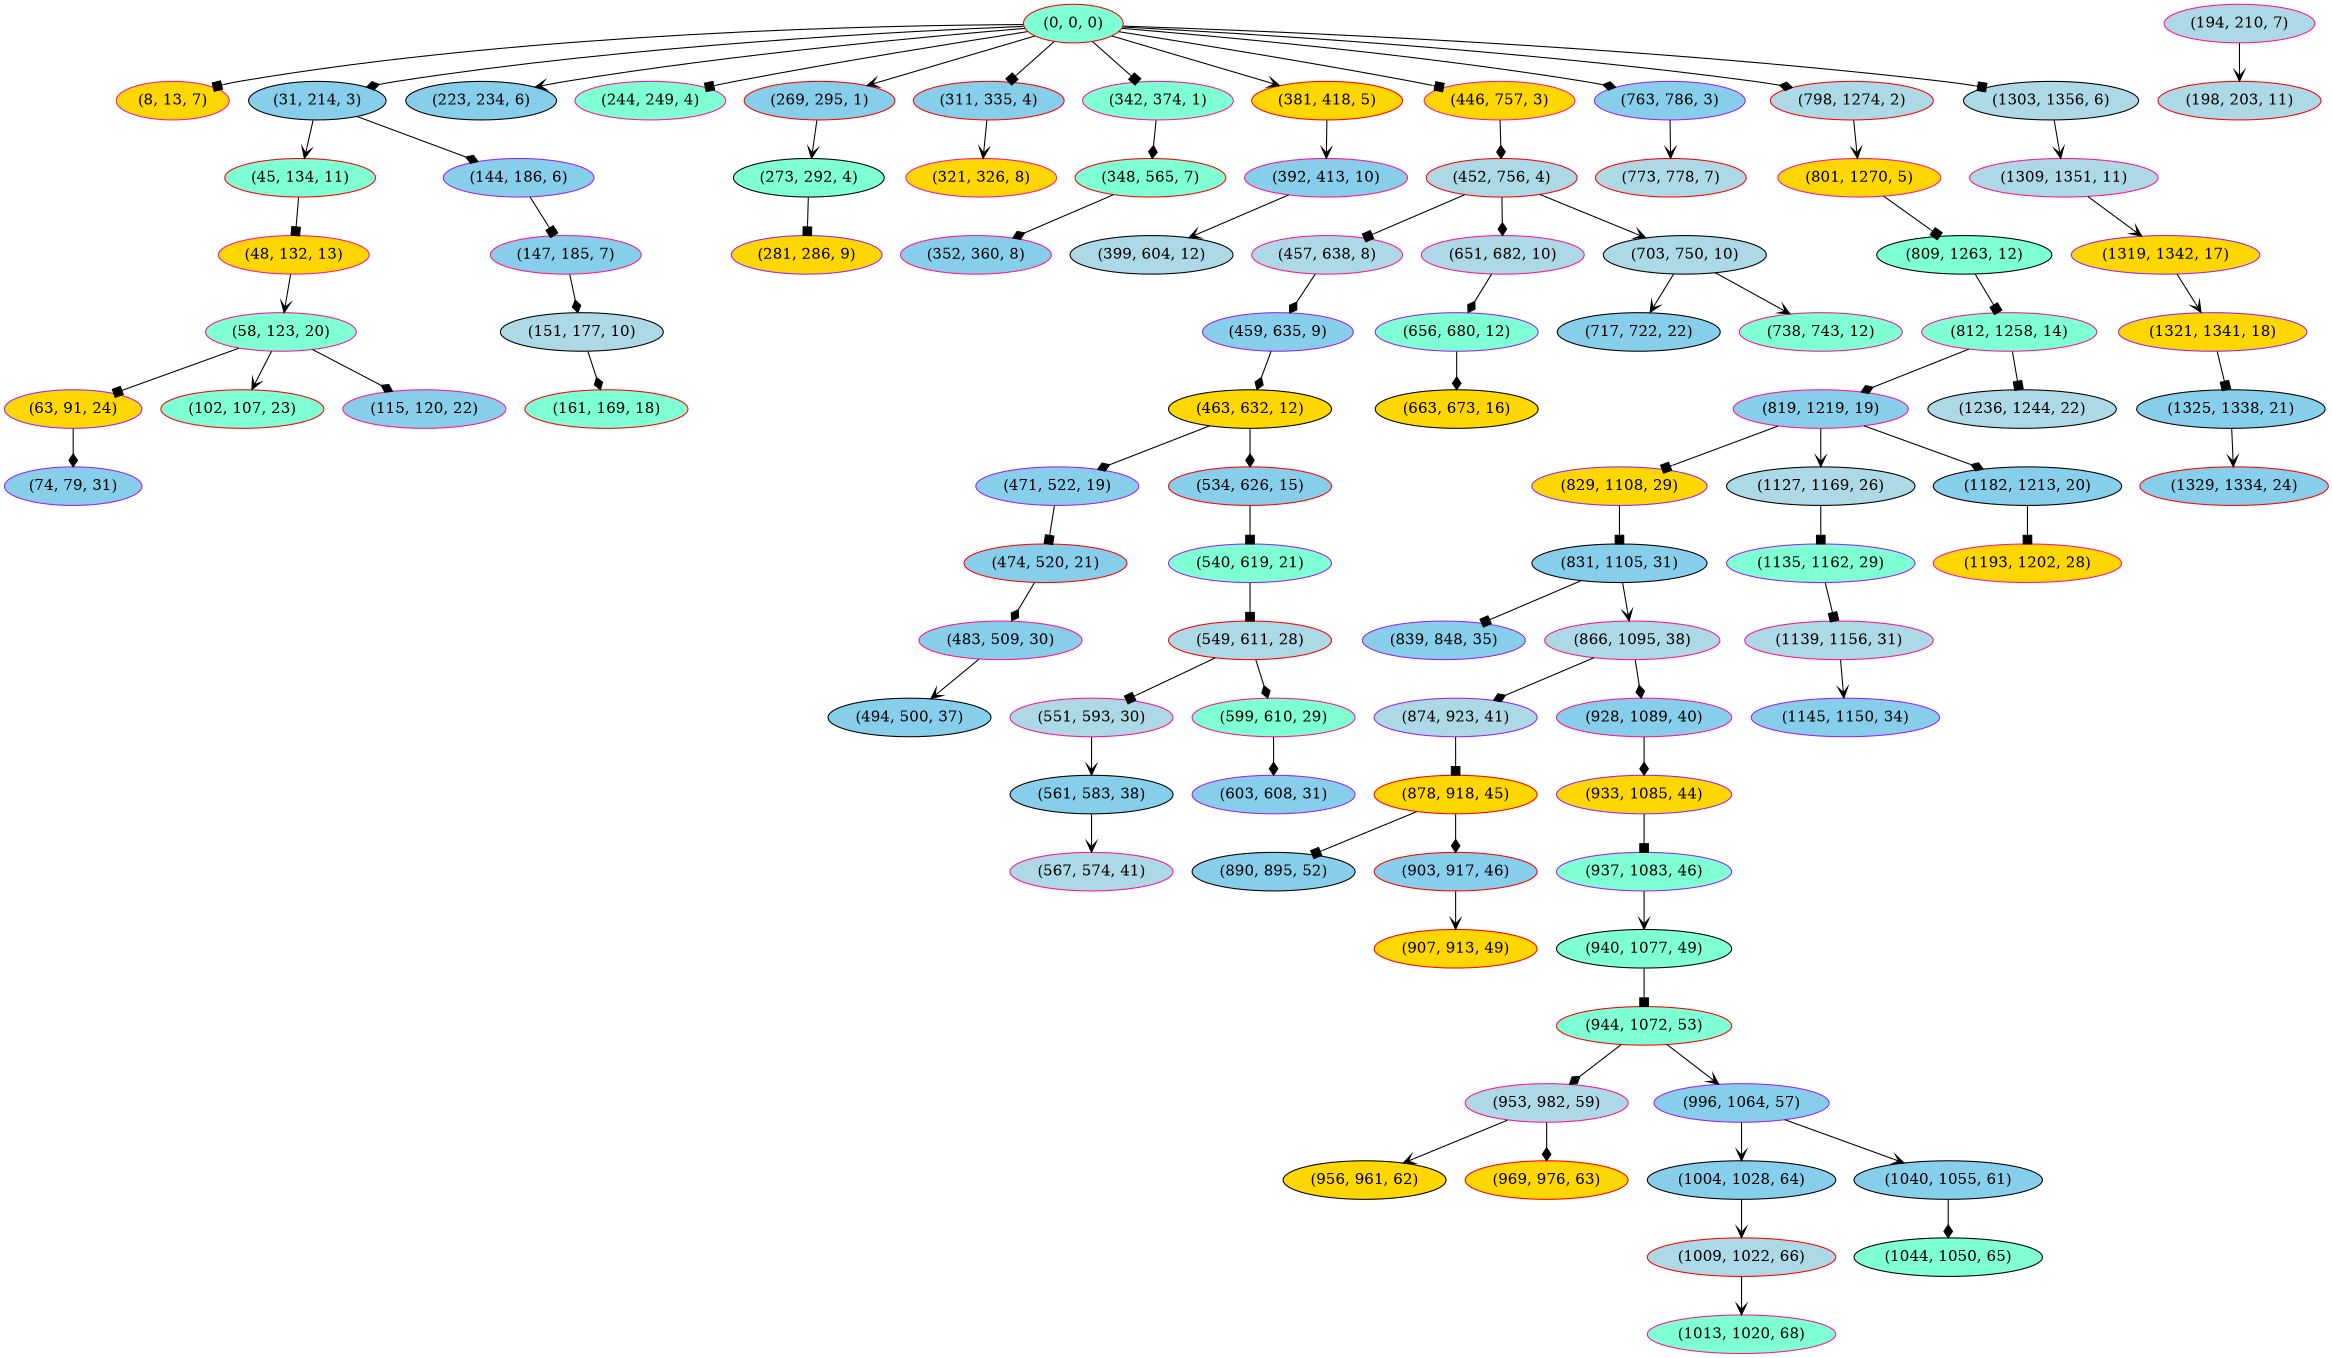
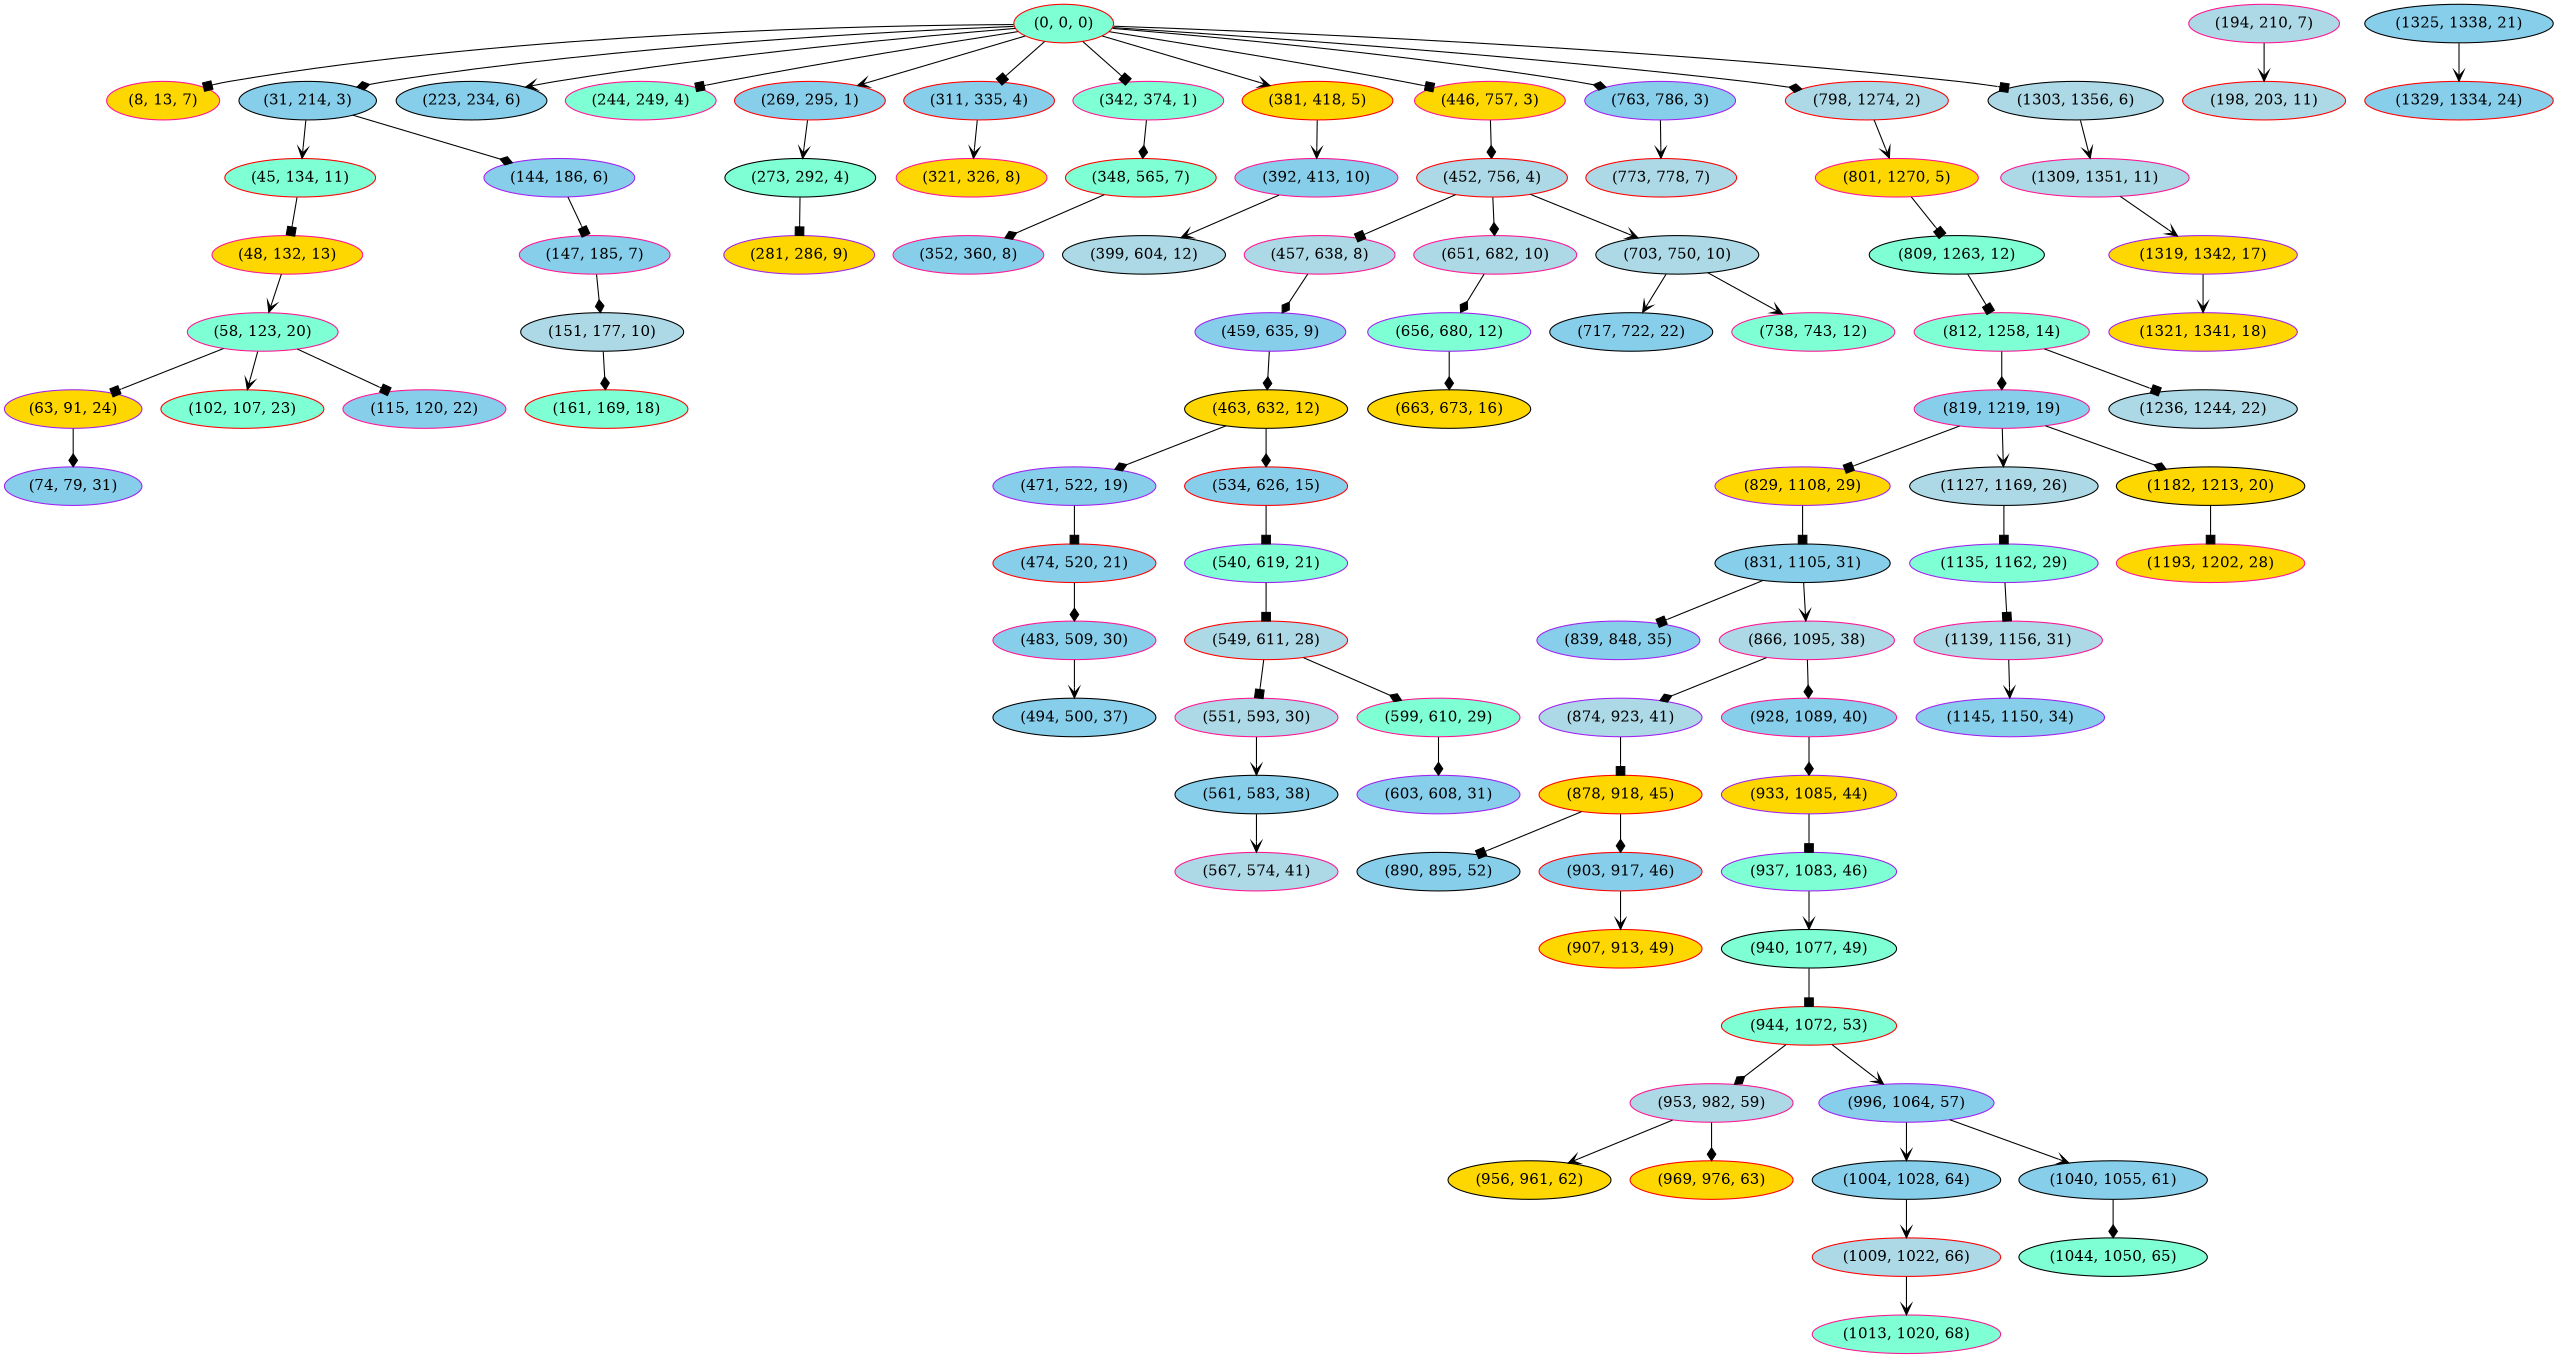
  digraph {
    node [color=deeppink fillcolor=skyblue style=filled]
    edge [arrowhead=vee]
    "(0, 0, 0)" [color=red fillcolor=aquamarine]
    "(8, 13, 7)" [fillcolor=gold]
    "(31, 214, 3)" [color=black]
    "(223, 234, 6)" [color=black]
    "(244, 249, 4)" [fillcolor=aquamarine]
    "(269, 295, 1)" [color=red]
    "(311, 335, 4)" [color=red]
    "(342, 374, 1)" [fillcolor=aquamarine]
    "(381, 418, 5)" [color=red fillcolor=gold]
    "(446, 757, 3)" [fillcolor=gold]
    "(763, 786, 3)" [color=purple]
    "(798, 1274, 2)" [color=red fillcolor=lightblue]
    "(1303, 1356, 6)" [color=black fillcolor=lightblue]
    "(45, 134, 11)" [color=red fillcolor=aquamarine]
    "(144, 186, 6)" [color=purple]
    "(273, 292, 4)" [color=black fillcolor=aquamarine]
    "(321, 326, 8)" [fillcolor=gold]
    n18 [color=red fillcolor=aquamarine label="(348, 565, 7)"]
    "(392, 413, 10)"
    "(452, 756, 4)" [color=red fillcolor=lightblue]
    "(773, 778, 7)" [color=red fillcolor=lightblue]
    "(801, 1270, 5)" [fillcolor=gold]
    "(1309, 1351, 11)" [fillcolor=lightblue]
    "(48, 132, 13)" [fillcolor=gold]
    "(147, 185, 7)"
    "(194, 210, 7)" [fillcolor=lightblue]
    "(198, 203, 11)" [color=red fillcolor=lightblue]
    "(58, 123, 20)" [fillcolor=aquamarine]
    "(63, 91, 24)" [color=purple fillcolor=gold]
    "(102, 107, 23)" [color=red fillcolor=aquamarine]
    "(115, 120, 22)"
    "(74, 79, 31)" [color=purple]
    "(151, 177, 10)" [color=black fillcolor=lightblue]
    "(161, 169, 18)" [color=red fillcolor=aquamarine]
    "(281, 286, 9)" [color=purple fillcolor=gold]
    "(352, 360, 8)"
    n37 [color=black fillcolor=lightblue label="(399, 604, 12)"]
    "(457, 638, 8)" [fillcolor=lightblue]
    "(651, 682, 10)" [fillcolor=lightblue]
    "(703, 750, 10)" [color=black fillcolor=lightblue]
    "(459, 635, 9)" [color=purple]
    "(656, 680, 12)" [color=purple fillcolor=aquamarine]
    "(717, 722, 22)" [color=black]
    "(738, 743, 12)" [fillcolor=aquamarine]
    "(463, 632, 12)" [color=black fillcolor=gold]
    "(471, 522, 19)" [color=purple]
    "(534, 626, 15)" [color=red]
    "(474, 520, 21)" [color=red]
    "(540, 619, 21)" [color=purple fillcolor=aquamarine]
    "(483, 509, 30)"
    "(494, 500, 37)" [color=black]
    "(549, 611, 28)" [color=red fillcolor=lightblue]
    "(551, 593, 30)" [fillcolor=lightblue]
    "(599, 610, 29)" [fillcolor=aquamarine]
    "(561, 583, 38)" [color=black]
    "(603, 608, 31)" [color=purple]
    "(567, 574, 41)" [fillcolor=lightblue]
    "(663, 673, 16)" [color=black fillcolor=gold]
    "(809, 1263, 12)" [color=black fillcolor=aquamarine]
    "(812, 1258, 14)" [fillcolor=aquamarine]
    "(819, 1219, 19)"
    "(1236, 1244, 22)" [color=black fillcolor=lightblue]
    "(829, 1108, 29)" [color=purple fillcolor=gold]
    "(1127, 1169, 26)" [color=black fillcolor=lightblue]
-   "(1182, 1213, 20)" [color=black]
+   "(1182, 1213, 20)" [color=black fillcolor=gold]
    "(831, 1105, 31)" [color=black]
    "(1135, 1162, 29)" [color=purple fillcolor=aquamarine]
    "(1193, 1202, 28)" [fillcolor=gold]
    "(839, 848, 35)" [color=purple]
    "(866, 1095, 38)" [fillcolor=lightblue]
    "(874, 923, 41)" [color=purple fillcolor=lightblue]
    "(928, 1089, 40)"
    "(878, 918, 45)" [color=red fillcolor=gold]
    "(933, 1085, 44)" [color=purple fillcolor=gold]
    "(890, 895, 52)" [color=black]
    "(903, 917, 46)" [color=red]
    "(907, 913, 49)" [color=red fillcolor=gold]
    "(937, 1083, 46)" [color=purple fillcolor=aquamarine]
    "(940, 1077, 49)" [color=black fillcolor=aquamarine]
    "(944, 1072, 53)" [color=red fillcolor=aquamarine]
    "(953, 982, 59)" [fillcolor=lightblue]
    "(996, 1064, 57)" [color=purple]
    "(956, 961, 62)" [color=black fillcolor=gold]
    "(969, 976, 63)" [color=red fillcolor=gold]
    "(1004, 1028, 64)" [color=black]
    "(1040, 1055, 61)" [color=black]
    "(1009, 1022, 66)" [color=red fillcolor=lightblue]
    "(1044, 1050, 65)" [color=black fillcolor=aquamarine]
    "(1013, 1020, 68)" [fillcolor=aquamarine]
    "(1139, 1156, 31)" [fillcolor=lightblue]
    "(1145, 1150, 34)" [color=purple]
    "(1319, 1342, 17)" [color=purple fillcolor=gold]
    "(1321, 1341, 18)" [color=purple fillcolor=gold]
    "(1325, 1338, 21)" [color=black]
    "(1329, 1334, 24)" [color=red]
    "(0, 0, 0)" -> "(8, 13, 7)" [arrowhead=box]
    "(0, 0, 0)" -> "(31, 214, 3)" [arrowhead=diamond]
    "(0, 0, 0)" -> "(223, 234, 6)"
    "(0, 0, 0)" -> "(244, 249, 4)" [arrowhead=box]
    "(0, 0, 0)" -> "(269, 295, 1)"
    "(0, 0, 0)" -> "(311, 335, 4)" [arrowhead=box]
    "(0, 0, 0)" -> "(342, 374, 1)" [arrowhead=box]
    "(0, 0, 0)" -> "(381, 418, 5)"
    "(0, 0, 0)" -> "(446, 757, 3)" [arrowhead=box]
    "(0, 0, 0)" -> "(763, 786, 3)" [arrowhead=diamond]
    "(0, 0, 0)" -> "(798, 1274, 2)" [arrowhead=diamond]
    "(0, 0, 0)" -> "(1303, 1356, 6)" [arrowhead=box]
    "(31, 214, 3)" -> "(45, 134, 11)"
    "(31, 214, 3)" -> "(144, 186, 6)" [arrowhead=diamond]
    "(269, 295, 1)" -> "(273, 292, 4)"
    "(311, 335, 4)" -> "(321, 326, 8)"
    "(342, 374, 1)" -> n18 [arrowhead=diamond]
    "(381, 418, 5)" -> "(392, 413, 10)"
    "(446, 757, 3)" -> "(452, 756, 4)" [arrowhead=diamond]
    "(763, 786, 3)" -> "(773, 778, 7)"
    "(798, 1274, 2)" -> "(801, 1270, 5)"
    "(1303, 1356, 6)" -> "(1309, 1351, 11)"
    "(45, 134, 11)" -> "(48, 132, 13)" [arrowhead=box]
    "(144, 186, 6)" -> "(147, 185, 7)" [arrowhead=box]
    "(273, 292, 4)" -> "(281, 286, 9)" [arrowhead=box]
    n18 -> "(352, 360, 8)" [arrowhead=diamond]
    "(392, 413, 10)" -> n37
    "(452, 756, 4)" -> "(457, 638, 8)" [arrowhead=box]
    "(452, 756, 4)" -> "(651, 682, 10)" [arrowhead=diamond]
    "(452, 756, 4)" -> "(703, 750, 10)"
    "(801, 1270, 5)" -> "(809, 1263, 12)" [arrowhead=box]
    "(1309, 1351, 11)" -> "(1319, 1342, 17)"
    "(48, 132, 13)" -> "(58, 123, 20)"
    "(147, 185, 7)" -> "(151, 177, 10)" [arrowhead=diamond]
    "(194, 210, 7)" -> "(198, 203, 11)"
    "(58, 123, 20)" -> "(63, 91, 24)" [arrowhead=box]
    "(58, 123, 20)" -> "(102, 107, 23)"
-   "(58, 123, 20)" -> "(115, 120, 22)" [arrowhead=diamond]
+   "(58, 123, 20)" -> "(115, 120, 22)" [arrowhead=box]
    "(63, 91, 24)" -> "(74, 79, 31)" [arrowhead=diamond]
    "(151, 177, 10)" -> "(161, 169, 18)" [arrowhead=diamond]
    "(457, 638, 8)" -> "(459, 635, 9)" [arrowhead=diamond]
    "(651, 682, 10)" -> "(656, 680, 12)" [arrowhead=diamond]
    "(703, 750, 10)" -> "(717, 722, 22)"
    "(703, 750, 10)" -> "(738, 743, 12)"
    "(459, 635, 9)" -> "(463, 632, 12)" [arrowhead=diamond]
    "(656, 680, 12)" -> "(663, 673, 16)" [arrowhead=diamond]
    "(463, 632, 12)" -> "(471, 522, 19)" [arrowhead=diamond]
    "(463, 632, 12)" -> "(534, 626, 15)" [arrowhead=diamond]
    "(471, 522, 19)" -> "(474, 520, 21)" [arrowhead=box]
    "(534, 626, 15)" -> "(540, 619, 21)" [arrowhead=box]
    "(474, 520, 21)" -> "(483, 509, 30)" [arrowhead=diamond]
    "(540, 619, 21)" -> "(549, 611, 28)" [arrowhead=box]
    "(483, 509, 30)" -> "(494, 500, 37)"
    "(549, 611, 28)" -> "(551, 593, 30)" [arrowhead=box]
    "(549, 611, 28)" -> "(599, 610, 29)" [arrowhead=diamond]
    "(551, 593, 30)" -> "(561, 583, 38)"
    "(599, 610, 29)" -> "(603, 608, 31)" [arrowhead=diamond]
    "(561, 583, 38)" -> "(567, 574, 41)"
    "(809, 1263, 12)" -> "(812, 1258, 14)" [arrowhead=box]
    "(812, 1258, 14)" -> "(819, 1219, 19)" [arrowhead=diamond]
    "(812, 1258, 14)" -> "(1236, 1244, 22)" [arrowhead=box]
    "(819, 1219, 19)" -> "(829, 1108, 29)" [arrowhead=box]
    "(819, 1219, 19)" -> "(1127, 1169, 26)"
    "(819, 1219, 19)" -> "(1182, 1213, 20)" [arrowhead=diamond]
    "(829, 1108, 29)" -> "(831, 1105, 31)" [arrowhead=box]
    "(1127, 1169, 26)" -> "(1135, 1162, 29)" [arrowhead=box]
    "(1182, 1213, 20)" -> "(1193, 1202, 28)" [arrowhead=box]
    "(831, 1105, 31)" -> "(839, 848, 35)" [arrowhead=box]
    "(831, 1105, 31)" -> "(866, 1095, 38)"
    "(1135, 1162, 29)" -> "(1139, 1156, 31)" [arrowhead=box]
    "(866, 1095, 38)" -> "(874, 923, 41)" [arrowhead=diamond]
    "(866, 1095, 38)" -> "(928, 1089, 40)" [arrowhead=diamond]
    "(874, 923, 41)" -> "(878, 918, 45)" [arrowhead=box]
    "(928, 1089, 40)" -> "(933, 1085, 44)" [arrowhead=diamond]
    "(878, 918, 45)" -> "(890, 895, 52)" [arrowhead=box]
    "(878, 918, 45)" -> "(903, 917, 46)" [arrowhead=diamond]
    "(933, 1085, 44)" -> "(937, 1083, 46)" [arrowhead=box]
    "(903, 917, 46)" -> "(907, 913, 49)"
    "(937, 1083, 46)" -> "(940, 1077, 49)"
    "(940, 1077, 49)" -> "(944, 1072, 53)" [arrowhead=box]
    "(944, 1072, 53)" -> "(953, 982, 59)" [arrowhead=diamond]
    "(944, 1072, 53)" -> "(996, 1064, 57)"
    "(953, 982, 59)" -> "(956, 961, 62)"
    "(953, 982, 59)" -> "(969, 976, 63)" [arrowhead=diamond]
    "(996, 1064, 57)" -> "(1004, 1028, 64)"
    "(996, 1064, 57)" -> "(1040, 1055, 61)"
    "(1004, 1028, 64)" -> "(1009, 1022, 66)"
    "(1040, 1055, 61)" -> "(1044, 1050, 65)" [arrowhead=diamond]
    "(1009, 1022, 66)" -> "(1013, 1020, 68)"
    "(1139, 1156, 31)" -> "(1145, 1150, 34)"
    "(1319, 1342, 17)" -> "(1321, 1341, 18)"
-   "(1321, 1341, 18)" -> "(1325, 1338, 21)" [arrowhead=box]
    "(1325, 1338, 21)" -> "(1329, 1334, 24)"
  }
